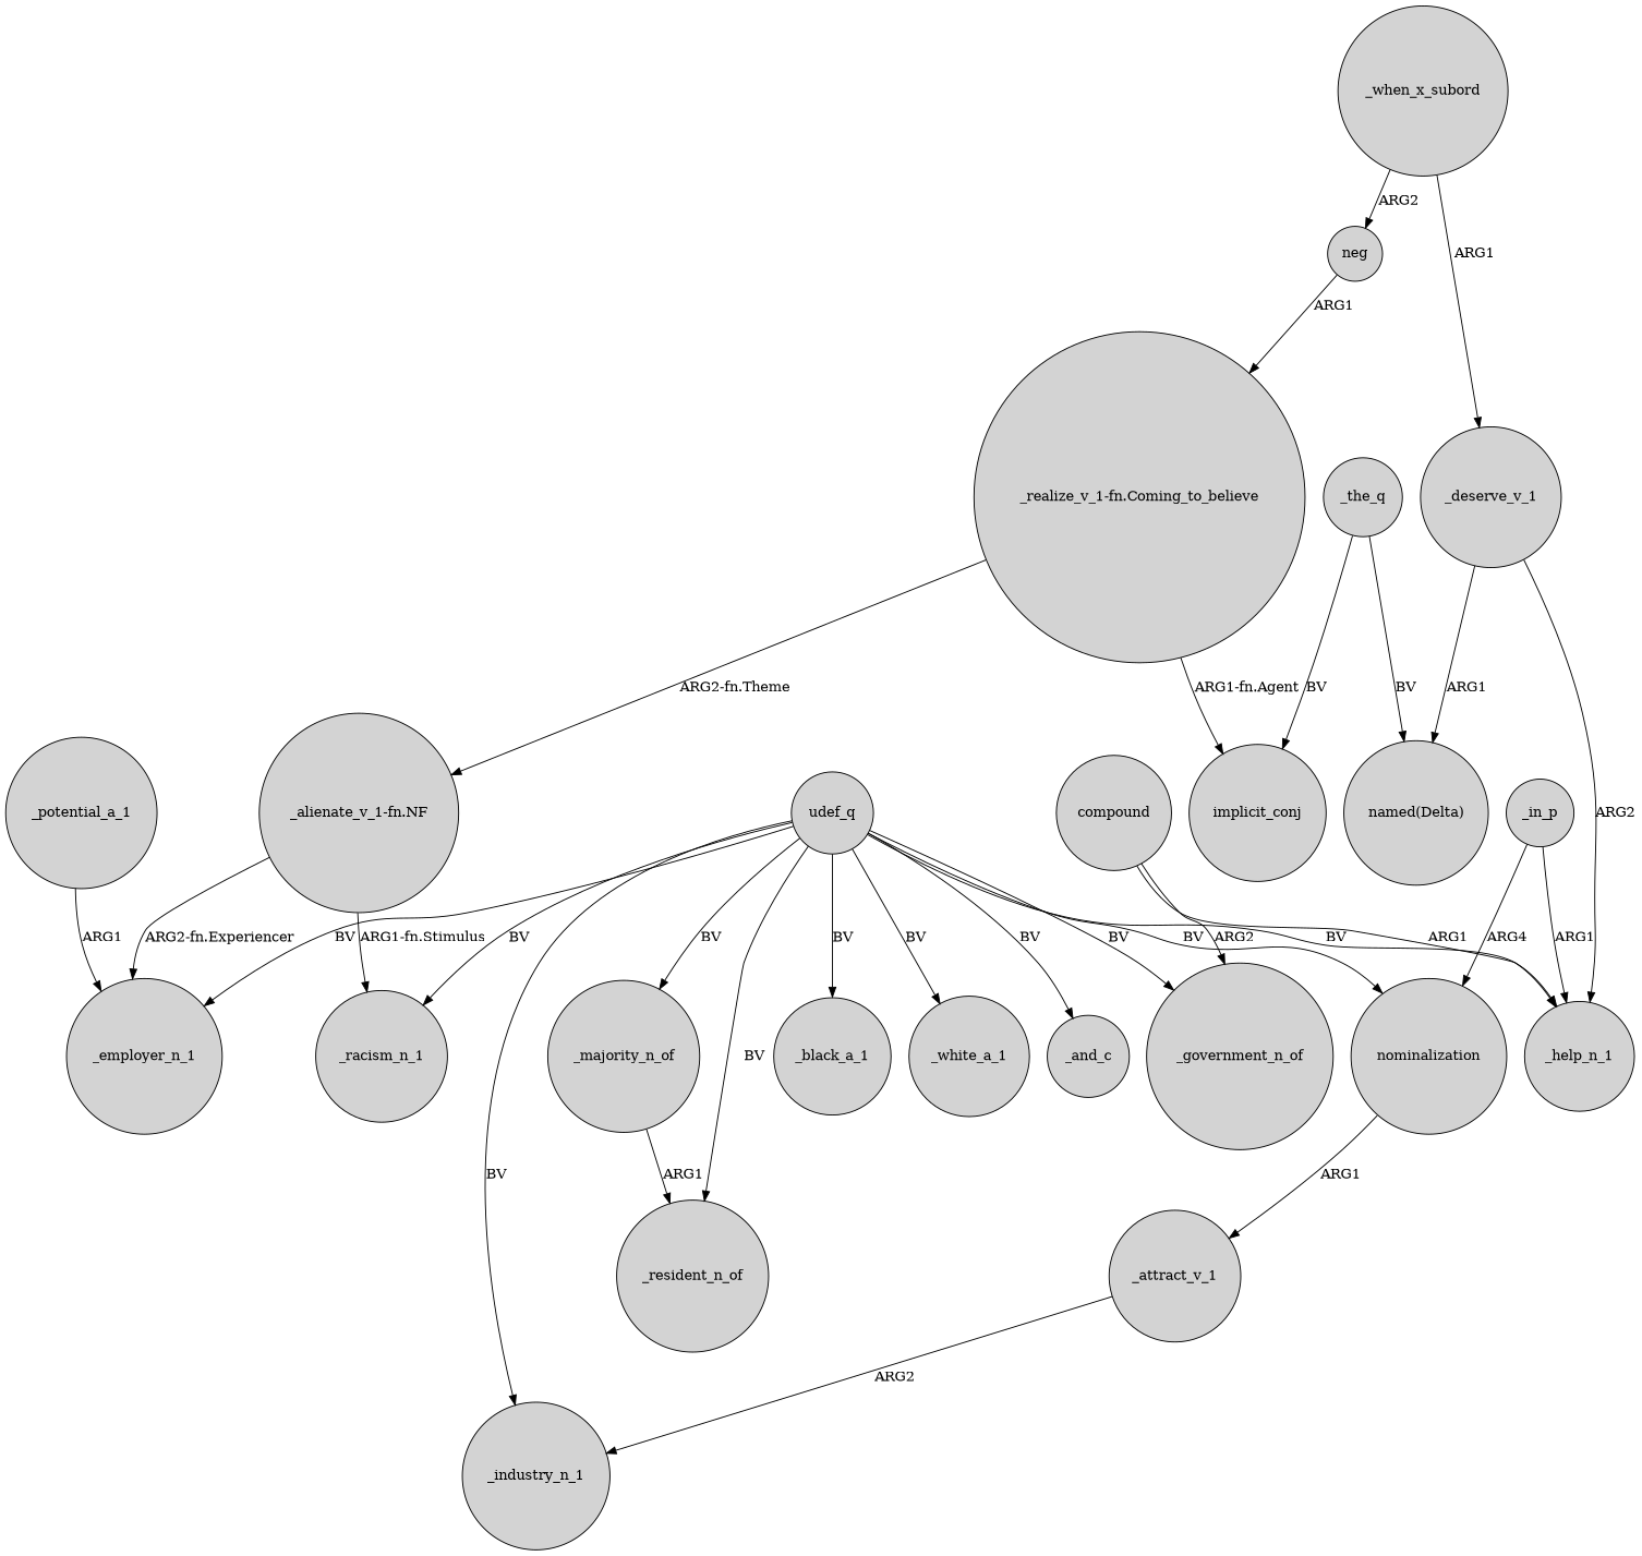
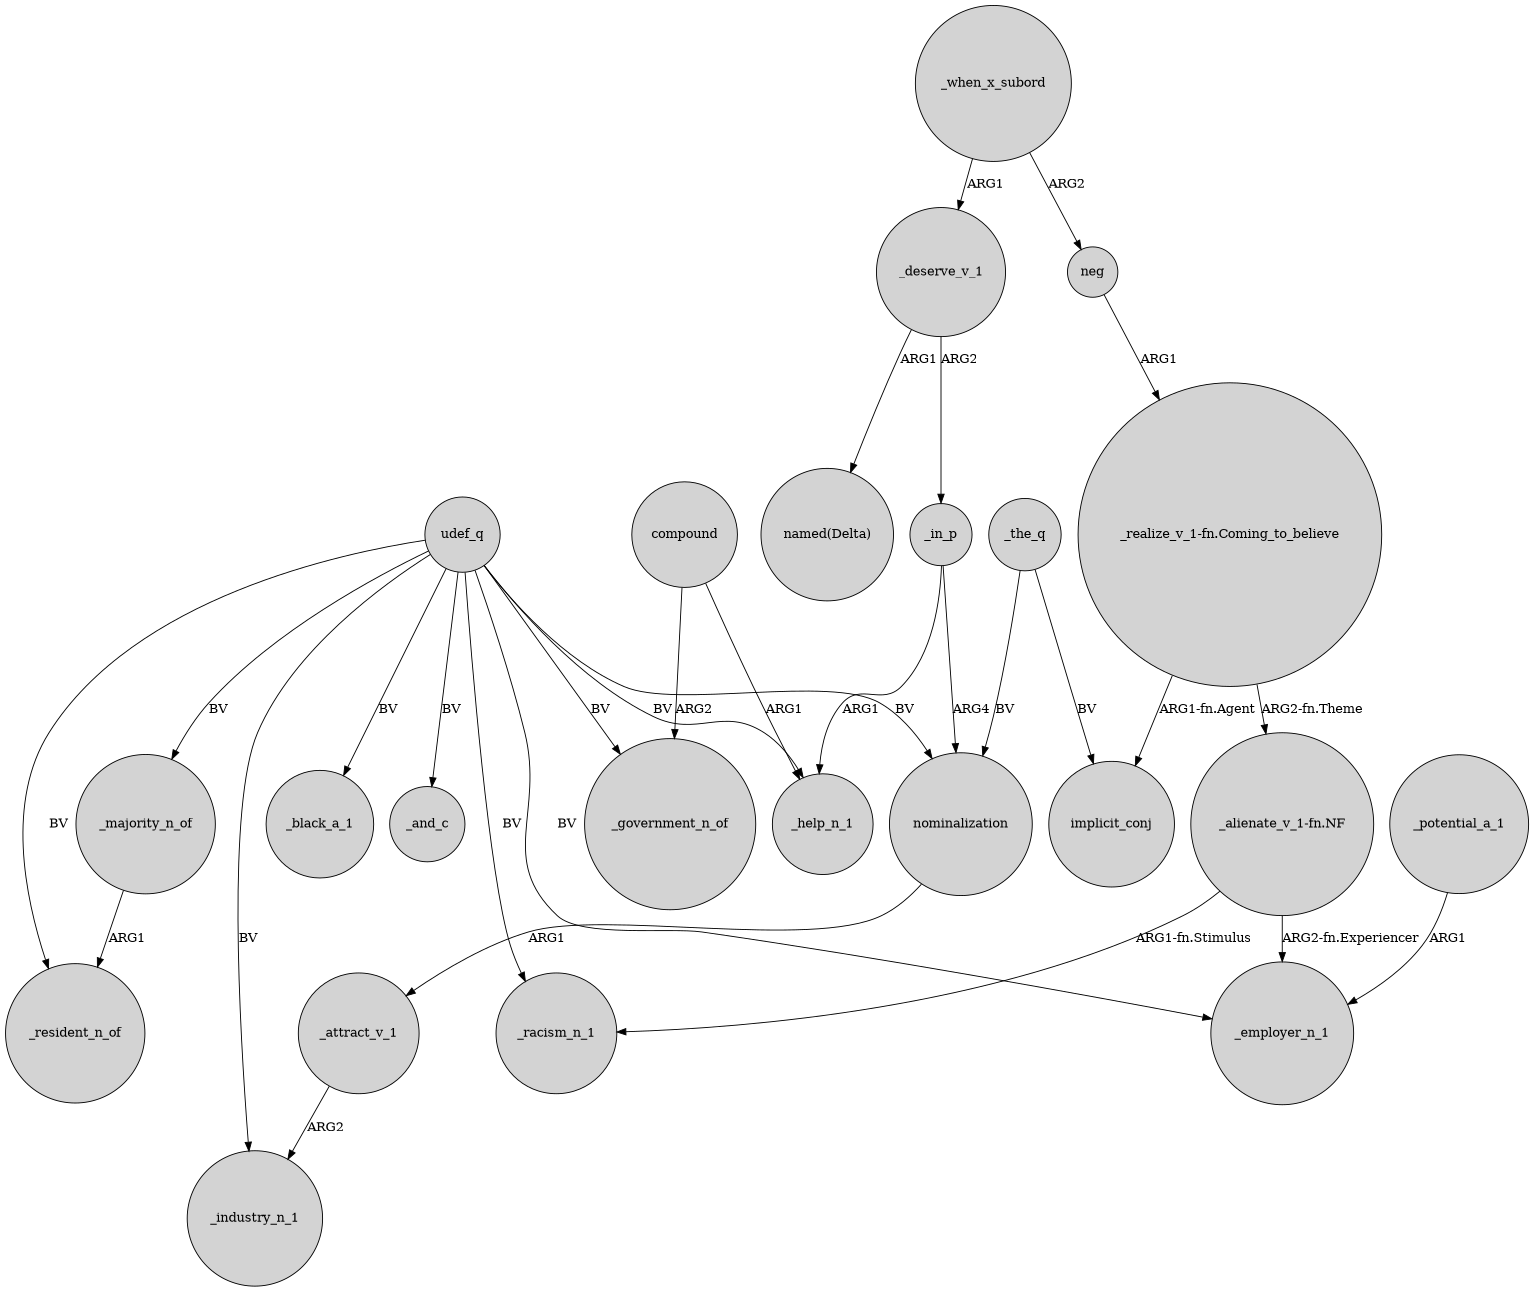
  digraph {
    node [shape=circle style=filled]
    _attract_v_1
    _industry_n_1
    _potential_a_1
    _employer_n_1
    _majority_n_of
    _resident_n_of
    udef_q
    _black_a_1
-   _white_a_1
    _government_n_of
    _help_n_1
    _racism_n_1
    nominalization
    _and_c
    "_alienate_v_1-fn.NF"
    compound
    _the_q
    "named(Delta)"
    implicit_conj
    _when_x_subord
    _deserve_v_1
    neg
    "_realize_v_1-fn.Coming_to_believe"
    _in_p
    _attract_v_1 -> _industry_n_1 [label=ARG2]
    _potential_a_1 -> _employer_n_1 [label=ARG1]
    _majority_n_of -> _resident_n_of [label=ARG1]
    udef_q -> _industry_n_1 [label=BV]
    udef_q -> _employer_n_1 [label=BV]
    udef_q -> _majority_n_of [label=BV]
    udef_q -> _resident_n_of [label=BV]
    udef_q -> _black_a_1 [label=BV]
-   udef_q -> _white_a_1 [label=BV]
    udef_q -> _government_n_of [label=BV]
    udef_q -> _help_n_1 [label=BV]
    udef_q -> _racism_n_1 [label=BV]
    udef_q -> nominalization [label=BV]
    udef_q -> _and_c [label=BV]
    nominalization -> _attract_v_1 [label=ARG1]
    "_alienate_v_1-fn.NF" -> _employer_n_1 [label="ARG2-fn.Experiencer"]
    "_alienate_v_1-fn.NF" -> _racism_n_1 [label="ARG1-fn.Stimulus"]
    compound -> _government_n_of [label=ARG2]
    compound -> _help_n_1 [label=ARG1]
-   _the_q -> "named(Delta)" [label=BV]
+   _the_q -> nominalization [label=BV]
    _the_q -> implicit_conj [label=BV]
    _when_x_subord -> _deserve_v_1 [label=ARG1]
    _when_x_subord -> neg [label=ARG2]
-   _deserve_v_1 -> _help_n_1 [label=ARG2]
+   _deserve_v_1 -> _in_p [label=ARG2]
    _deserve_v_1 -> "named(Delta)" [label=ARG1]
    neg -> "_realize_v_1-fn.Coming_to_believe" [label=ARG1]
    "_realize_v_1-fn.Coming_to_believe" -> "_alienate_v_1-fn.NF" [label="ARG2-fn.Theme"]
    "_realize_v_1-fn.Coming_to_believe" -> implicit_conj [label="ARG1-fn.Agent"]
    _in_p -> _help_n_1 [label=ARG1]
    _in_p -> nominalization [label=ARG4]
  }
